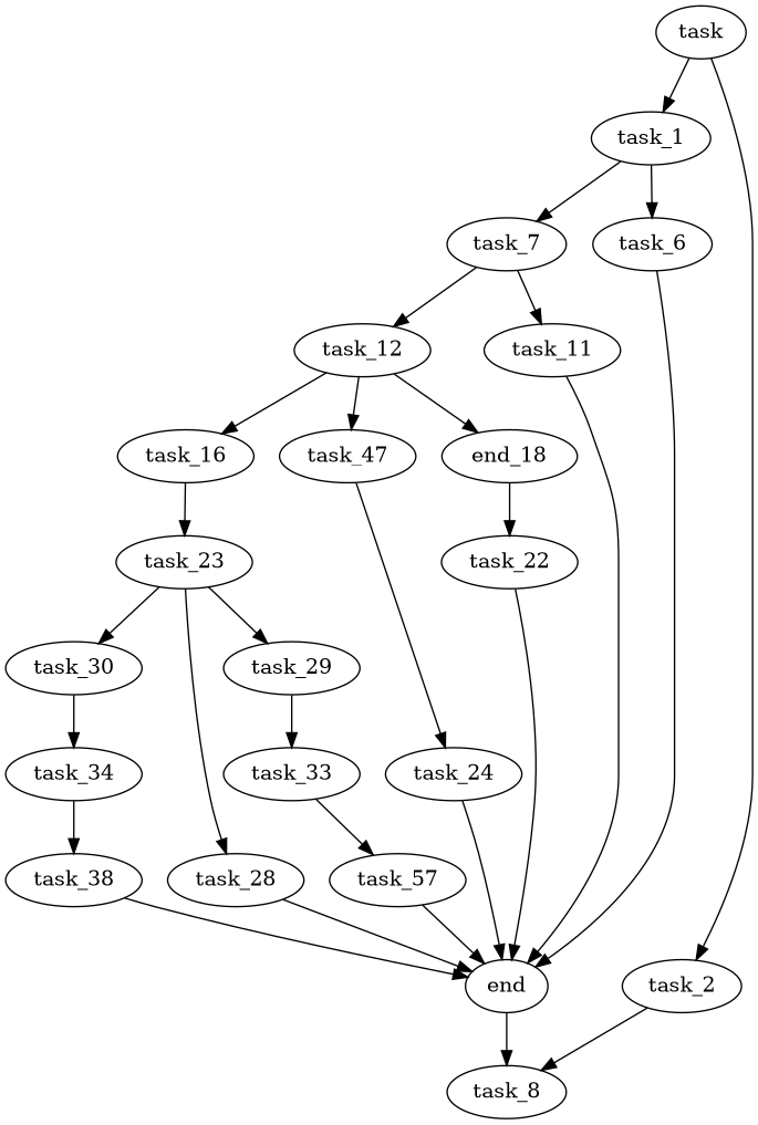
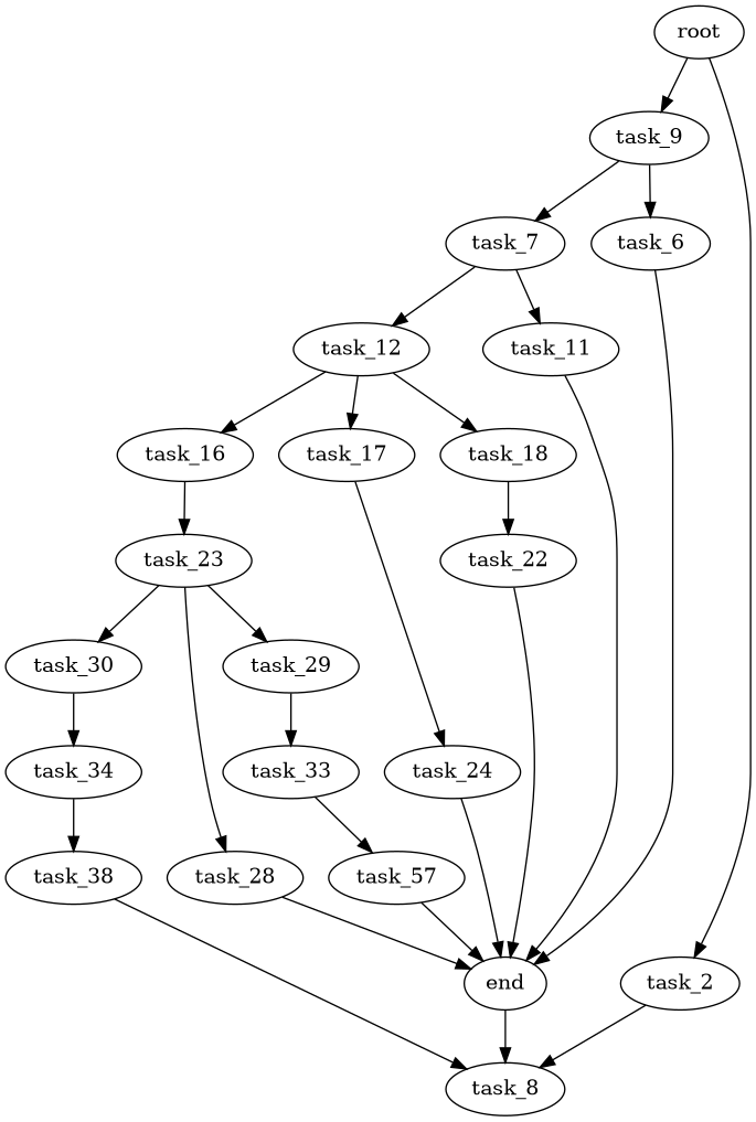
  digraph {
-   root [label=task]
-   task_1
+   root
+   task_1 [label=task_9]
    task_2
    task_6
    task_7
    task_8
    end
    task_11
    task_12
    task_16
-   task_17 [label=task_47]
-   task_18 [label=end_18]
+   task_17
+   task_18
    task_23
    task_24
    task_22
    task_28
    task_29
    task_30
    task_33
    task_34
    n21 [label=task_57]
    task_38
    root -> task_1
    root -> task_2
    task_1 -> task_6
    task_1 -> task_7
    task_2 -> task_8
    task_6 -> end
    task_7 -> task_11
    task_7 -> task_12
    end -> task_8
    task_11 -> end
    task_12 -> task_16
    task_12 -> task_17
    task_12 -> task_18
    task_16 -> task_23
    task_17 -> task_24
    task_18 -> task_22
    task_23 -> task_28
    task_23 -> task_29
    task_23 -> task_30
    task_24 -> end
    task_22 -> end
    task_28 -> end
    task_29 -> task_33
    task_30 -> task_34
    task_33 -> n21
    task_34 -> task_38
    n21 -> end
-   task_38 -> end
+   task_38 -> task_8
  }
